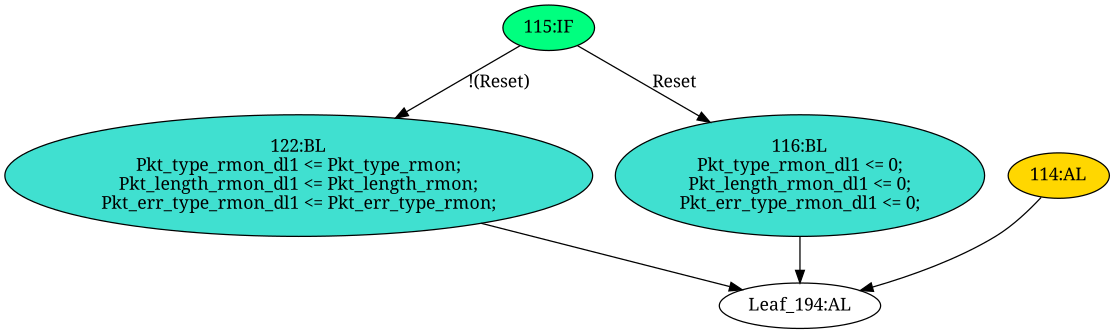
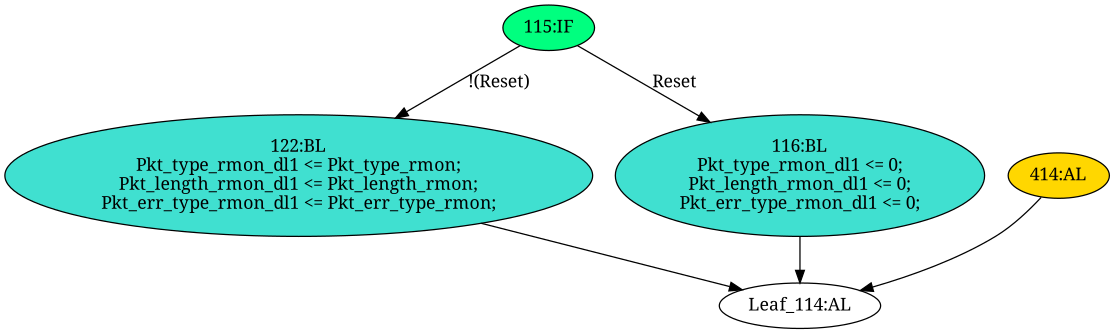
  strict digraph {
    fontname="Noto Serif"
    node [fillcolor=turquoise fontname="Noto Serif" statements="[]" style=filled typ=Block]
    edge [cond="[]" fontname="Noto Serif" lineno=None]
    n1 [ast="<pyverilog.vparser.ast.IfStatement object at 0x7f8c06320c90>" fillcolor=springgreen label="115:IF" typ=IfStatement]
    n2 [ast="<pyverilog.vparser.ast.Block object at 0x7f8c06320d90>" label="122:BL\nPkt_type_rmon_dl1 <= Pkt_type_rmon;\nPkt_length_rmon_dl1 <= Pkt_length_rmon;\nPkt_err_type_rmon_dl1 <= Pkt_err_type_rmon;" statements="[<pyverilog.vparser.ast.NonblockingSubstitution object at 0x7f8c06320dd0>, <pyverilog.vparser.ast.NonblockingSubstitution object at 0x7f8c06320fd0>, <pyverilog.vparser.ast.NonblockingSubstitution object at 0x7f8c063241d0>]"]
    n3 [ast="<pyverilog.vparser.ast.Block object at 0x7f8c063243d0>" label="116:BL\nPkt_type_rmon_dl1 <= 0;\nPkt_length_rmon_dl1 <= 0;\nPkt_err_type_rmon_dl1 <= 0;" statements="[<pyverilog.vparser.ast.NonblockingSubstitution object at 0x7f8c06324410>, <pyverilog.vparser.ast.NonblockingSubstitution object at 0x7f8c06324590>, <pyverilog.vparser.ast.NonblockingSubstitution object at 0x7f8c06324710>]"]
-   n4 [def_var="['Pkt_type_rmon_dl1', 'Pkt_length_rmon_dl1', 'Pkt_err_type_rmon_dl1']" label="Leaf_194:AL" fillcolor="" statements="" style="" typ=""]
-   n5 [ast="<pyverilog.vparser.ast.Always object at 0x7f8c063248d0>" clk_sens=True fillcolor=gold label="114:AL" sens="['Clk', 'Reset']" typ=Always use_var="['Reset', 'Pkt_length_rmon', 'Pkt_err_type_rmon', 'Pkt_type_rmon']"]
+   n4 [def_var="['Pkt_type_rmon_dl1', 'Pkt_length_rmon_dl1', 'Pkt_err_type_rmon_dl1']" label="Leaf_114:AL" fillcolor="" statements="" style="" typ=""]
+   n5 [ast="<pyverilog.vparser.ast.Always object at 0x7f8c063248d0>" clk_sens=True fillcolor=gold label="414:AL" sens="['Clk', 'Reset']" typ=Always use_var="['Reset', 'Pkt_length_rmon', 'Pkt_err_type_rmon', 'Pkt_type_rmon']"]
    n1 -> n2 [cond="['Reset']" label="!(Reset)" lineno=115]
    n1 -> n3 [cond="['Reset']" label=Reset lineno=115]
    n2 -> n4
    n3 -> n4
    n5 -> n4
  }
